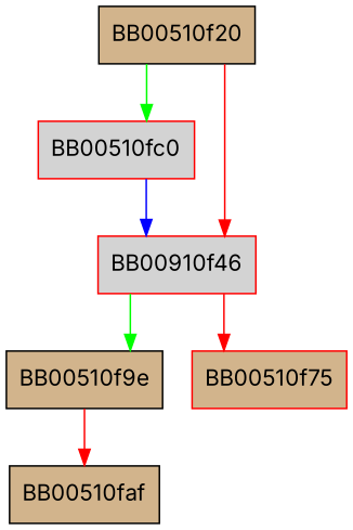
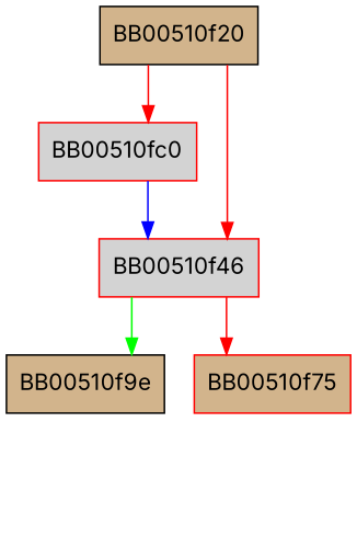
  digraph {
    fontname=Inter
    splines=ortho
    node [color=red fillcolor=tan fontname=Inter shape=box style=filled]
    edge [color=red fontname=Inter style=solid]
    BB00510fc0 [fillcolor=lightgrey]
    BB00510f20 [color=black]
-   BB00510f46 [fillcolor=lightgrey label=BB00910f46]
+   BB00510f46 [fillcolor=lightgrey]
    BB00510f9e [color=black]
    BB00510f75
-   BB00510faf [color=black]
    BB00510fc0 -> BB00510f46 [color=blue]
-   BB00510f20 -> BB00510fc0 [color=green]
+   BB00510f20 -> BB00510fc0
    BB00510f20 -> BB00510f46
    BB00510f46 -> BB00510f9e [color=green]
    BB00510f46 -> BB00510f75
-   BB00510f9e -> BB00510faf
  }
